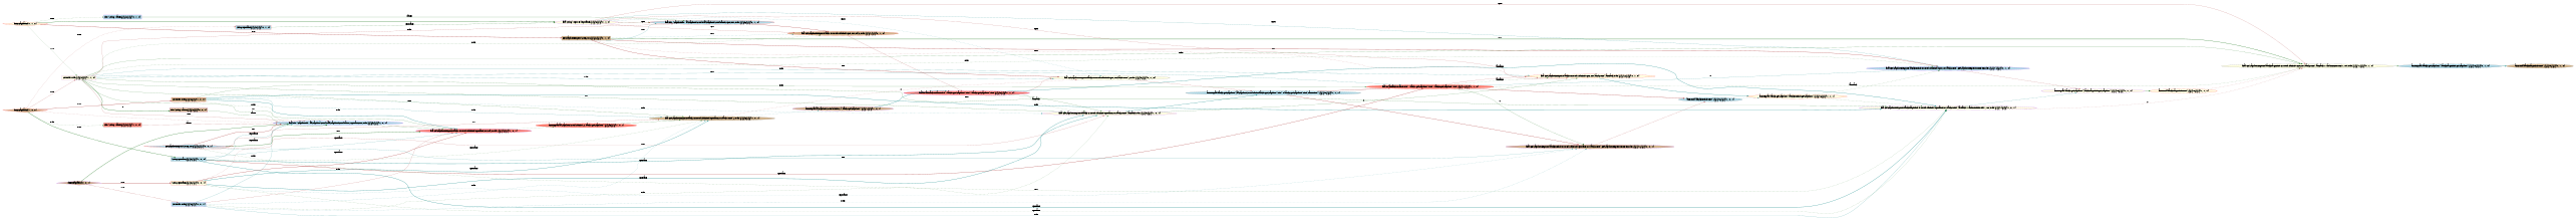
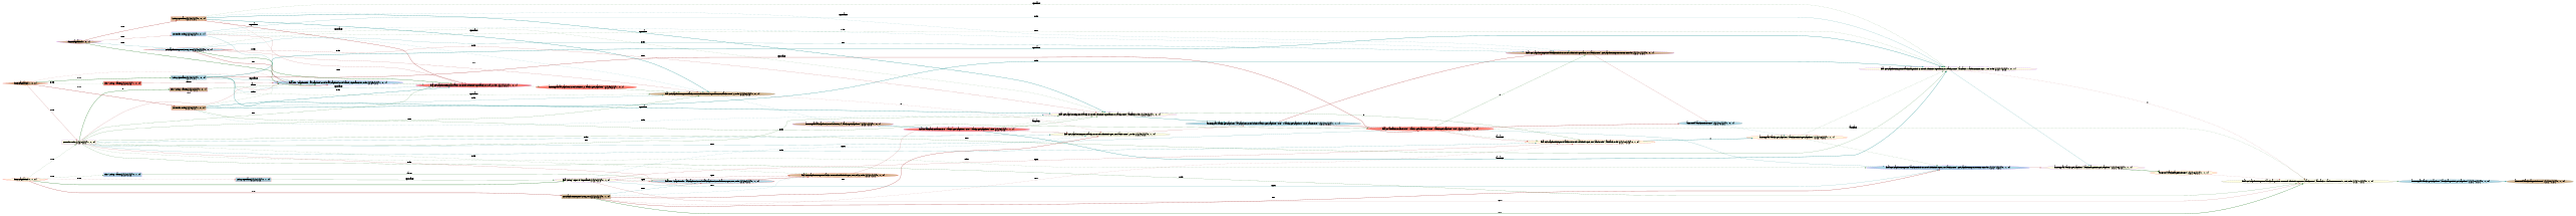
  digraph {
    rankdir=LR
    node [color=purple fillcolor=lightyellow shape=ellipse style=filled]
    edge [color=darkgreen style=solid]
    n1 [color=gray40 fillcolor=lightblue label="assertEquals(batch3.getSnapshots(),allSnapshotsSorted.subList(batch1.getSnapshots().size() + batch2.getSnapshots().size(),names.size()))@@@10@@@['1', '1', '1']"]
    n2 [fillcolor=tan label="final GetSnapshotsResponse batch3NoLimit = sortedWithLimit(repoName,sort,batch2.next(),GetSnapshotsRequest.NO_LIMIT,order)@@@11@@@['0', '0', '1']"]
    n3 [color=red fillcolor=salmon label="final int lastBatch = names.size() - batch1.getSnapshots().size() - batch2.getSnapshots().size()@@@11@@@['1', '1', '0']"]
    n4 [color=gray40 fillcolor=lightblue label="assertNull(batch3NoLimit.next())@@@12@@@['1', '0', '1']"]
    n5 [fillcolor=lightblue label="final GetSnapshotsResponse batch3NoLimit = sortedWithLimit(repos,sort,batch2.next(),GetSnapshotsRequest.NO_LIMIT,order)@@@14@@@['0', '1', '0']"]
    n6 [color=red label="final GetSnapshotsResponse batch3 = sortedWithLimit(repos,sort,batch2.next(),lastBatch,order)@@@12@@@['0', '1', '0']"]
    n7 [color=gray40 label="final GetSnapshotsResponse batch3LargeLimit = sortedWithLimit(repos,sort,batch2.next(),lastBatch + randomIntBetween(1,100),order)@@@17@@@['0', '1', '0']"]
    n8 [fillcolor=lightblue label="SortOrder order@@@2@@@['0', '0', '1']" shape=box]
    n9 [fillcolor=lightblue label="final List<SnapshotInfo> allSnapshotsSorted = allSnapshotsSorted(names,repoName,sort,order)@@@3@@@['1', '0', '1']"]
    n10 [label="final GetSnapshotsResponse batch3 = sortedWithLimit(repoName,sort,batch2.next(),lastBatch,order)@@@9@@@['1', '0', '1']"]
    n11 [color=gray40 fillcolor=tan label="final GetSnapshotsResponse batch2 = sortedWithLimit(repoName,sort,batch1.next(),2,order)@@@6@@@['1', '0', '1']"]
    n12 [label="final GetSnapshotsResponse batch3LargeLimit = sortedWithLimit(repoName,sort,batch2.next(),lastBatch + randomIntBetween(1,100),order)@@@14@@@['1', '0', '1']"]
    n13 [fillcolor=salmon label="final GetSnapshotsResponse batch1 = sortedWithLimit(repoName,sort,null,2,order)@@@4@@@['1', '0', '1']"]
    n14 [color=gray40 label="final GetSnapshotsResponse batch2 = sortedWithLimit(repos,sort,batch1.next(),2,order)@@@9@@@['0', '1', '0']"]
    n15 [fillcolor=tan label="assertEquals(allSnapshotsSorted.subList(2,4),batch2.getSnapshots())@@@7@@@['1', '0', '1']"]
    n16 [label="assertEquals(batch3.getSnapshots(),batch3LargeLimit.getSnapshots())@@@15@@@['1', '1', '1']"]
    n17 [color=red fillcolor=salmon label="assertEquals(allSnapshotsSorted.subList(0,2),batch1.getSnapshots())@@@5@@@['1', '0', '1']"]
    n18 [color=gray40 fillcolor=salmon label="List<String> names@@@2@@@['1', '0', '0']" shape=box]
    n19 [fillcolor=salmon label="final int lastBatch = names.size() - batch1.getSnapshots().size() - batch2.getSnapshots().size()@@@8@@@['1', '1', '1']"]
    n20 [color=red label="doTestPagination['0', '1', '0']" shape=diamond]
    n21 [color=gray40 fillcolor=tan label="GetSnapshotsRequest.SortBy sort@@@2@@@['0', '1', '0']" shape=box]
    n22 [color=red fillcolor=lightblue label="String repoName@@@2@@@['0', '1', '0']" shape=box]
    n23 [fillcolor=lightblue label="List<String> names@@@2@@@['0', '1', '0']" shape=box]
    n24 [label="final String(( repos = {repoName}@@@3@@@['0', '1', '0']"]
    n25 [label="SortOrder order@@@2@@@['1', '1', '0']" shape=box]
    n26 [color=red fillcolor=tan label="final GetSnapshotsResponse batch1 = sortedWithLimit(repos,sort,null,2,order)@@@7@@@['0', '1', '0']"]
    n27 [color=red fillcolor=lightblue label="final List<SnapshotInfo> allSnapshotsSorted = allSnapshotsSorted(names,repos,sort,order)@@@6@@@['0', '1', '0']"]
    n28 [fillcolor=tan label="List<String> names@@@2@@@['0', '0', '1']" shape=box]
    n29 [color=gray40 fillcolor=lightblue label="String repoName@@@2@@@['1', '0', '0']" shape=box]
    n30 [color=red label="assertEquals(batch3.getSnapshots(),batch3NoLimit.getSnapshots())@@@13@@@['1', '1', '1']"]
    n31 [color=gray40 fillcolor=lightblue label="assertEquals(batch3.getSnapshots(),batch3LargeLimit.getSnapshots())@@@18@@@['0', '1', '0']"]
    n32 [color=red fillcolor=tan label="SortOrder order@@@2@@@['1', '0', '0']" shape=box]
-   n33 [color=red label="String repoName@@@2@@@['0', '0', '1']" shape=box]
+   n33 [color=red fillcolor=tan label="String repoName@@@2@@@['0', '0', '1']" shape=box]
    n34 [color=red label="assertNull(batch3LargeLimit.next())@@@16@@@['1', '1', '1']"]
    n35 [color=gray40 fillcolor=tan label="assertNull(batch3LargeLimit.next())@@@19@@@['0', '1', '0']"]
    n36 [color=red fillcolor=tan label="doTestPagination['1', '0', '0']" shape=diamond]
    n37 [fillcolor=tan label="doTestPagination['0', '0', '1']" shape=diamond]
    n38 [color=red fillcolor=lightblue label="GetSnapshotsRequest.SortBy sort@@@2@@@['0', '0', '1']" shape=diamond]
    n1 -> n2 [color=brown style=bold]
    n1 -> n3 [color=brown style=bold]
    n2 -> n4 [color=brown]
    n3 -> n2 [label=0]
    n3 -> n4 [color=brown style=bold]
    n3 -> n5 [color=teal label=0]
    n3 -> n6 [label=lastBatch style=dashed]
    n3 -> n6 [color=brown]
    n3 -> n7 [label=lastBatch style=dashed]
    n4 -> n30 [color=teal style=dashed]
    n5 -> n16 [color=brown]
    n6 -> n30 [color=teal style=bold]
    n7 -> n31
    n8 -> n2 [color=teal label=order style=dashed]
    n8 -> n9 [color=teal label=order]
    n8 -> n10 [label=order style=dashed]
    n8 -> n11 [color=teal label=order style=dashed]
    n8 -> n12 [color=teal label=order]
    n8 -> n13 [color=brown label=order]
    n9 -> n13
    n10 -> n1 [color=teal style=bold]
    n10 -> n6 [label=0]
    n11 -> n14 [color=brown label=0 style=dashed]
    n11 -> n15 [color=teal style=dashed]
    n12 -> n7 [color=brown label=0 style=dashed]
    n12 -> n16 [color=teal]
    n13 -> n17 [style=dashed]
    n14 -> n1 [color=brown]
    n15 -> n19 [color=teal style=bold]
    n16 -> n34 [style=bold]
    n17 -> n11
    n18 -> n9 [color=brown label=names]
    n19 -> n10
    n19 -> n10 [label=lastBatch style=dashed]
    n19 -> n12 [color=teal label=lastBatch style=bold]
    n19 -> n14 [color=brown]
    n20 -> n21 [color=brown label=true style=bold]
-   n36 -> n22 [color=brown label=true style=dashed]
+   n20 -> n22 [color=brown label=true style=dashed]
    n20 -> n23 [label=true style=dashed]
    n20 -> n24 [style=bold]
    n20 -> n25 [label=true style=dashed]
    n21 -> n5 [color=brown label=sort style=bold]
    n21 -> n6 [color=brown label=sort style=dashed]
    n21 -> n7 [label=sort style=bold]
    n21 -> n14 [color=brown label=sort style=bold]
    n21 -> n26 [color=teal label=sort style=dashed]
    n21 -> n27 [color=teal label=sort]
    n22 -> n24 [label=repoName]
    n23 -> n27 [label=names]
    n24 -> n5 [color=teal label=repos]
    n24 -> n6 [color=brown label=repos]
    n24 -> n7 [color=brown label=repos]
    n24 -> n14 [color=teal label=repos style=dashed]
    n24 -> n26 [color=brown label=repos]
    n24 -> n27 [label=repos style=dashed]
    n24 -> n27 [color=brown]
    n25 -> n3 [color=teal label=sort]
    n25 -> n5 [label=order style=dashed]
    n25 -> n6 [color=teal label=order]
    n25 -> n7 [label=order]
    n25 -> n9 [color=brown label=sort]
    n25 -> n10 [label=sort]
    n25 -> n11 [label=sort]
    n25 -> n12 [label=sort]
    n25 -> n13 [label=sort]
    n25 -> n14 [color=teal label=order]
    n25 -> n26 [label=order style=dashed]
    n25 -> n27 [color=brown label=order]
    n25 -> n28 [label=0 style=bold]
    n26 -> n19 [color=brown]
    n27 -> n26 [color=brown style=bold]
    n28 -> n9 [label=names]
    n29 -> n3 [color=brown label=repoName style=bold]
    n29 -> n9 [color=teal label=repoName]
    n29 -> n10 [color=teal label=repoName style=bold]
    n29 -> n11 [label=repoName style=dashed]
    n29 -> n12 [color=teal label=repoName style=bold]
    n29 -> n13 [color=teal label=repoName]
    n30 -> n5 [style=dashed]
    n30 -> n12 [style=dashed]
    n31 -> n35 [color=teal style=bold]
    n32 -> n3 [label=order]
    n32 -> n9 [label=order style=dashed]
    n32 -> n10 [color=teal label=order style=dashed]
    n32 -> n11 [color=teal label=order]
    n32 -> n12 [color=teal label=order style=bold]
    n32 -> n13 [color=teal label=order style=bold]
    n33 -> n2 [color=teal label=repoName style=dashed]
    n33 -> n9 [color=brown label=repoName style=dashed]
    n33 -> n10 [color=teal label=repoName style=bold]
    n33 -> n11 [color=teal label=repoName style=bold]
    n33 -> n12 [label=repoName style=dashed]
    n33 -> n13 [color=brown label=repoName style=bold]
    n34 -> n7 [color=brown style=dashed]
    n36 -> n9 [color=brown style=dashed]
    n36 -> n18 [label=order style=dashed]
    n36 -> n25 [color=brown label=true]
    n36 -> n29 [label=true style=bold]
    n36 -> n32 [color=brown label=true style=bold]
    n37 -> n8 [color=brown label=true]
    n37 -> n9 [style=bold]
    n37 -> n33 [color=brown label=true style=bold]
+   n37 -> n38 [color=teal label=true]
    n38 -> n2 [color=teal label=sort]
    n38 -> n9 [color=brown label=sort style=bold]
    n38 -> n10 [color=brown label=sort]
    n38 -> n11 [color=brown label=sort]
    n38 -> n12 [label=sort style=dashed]
    n38 -> n13 [label=sort style=bold]
  }
